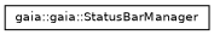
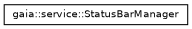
  digraph {
    rankdir=LR
-   n1 [color=black fillcolor=white fontname=Helvetica fontsize=10 height=0.2 label="gaia::gaia::StatusBarManager" shape=record style=filled width=0.4]
+   n1 [color=black fillcolor=white fontname=Helvetica fontsize=10 height=0.2 label="gaia::service::StatusBarManager" shape=record style=filled width=0.4]
  }
